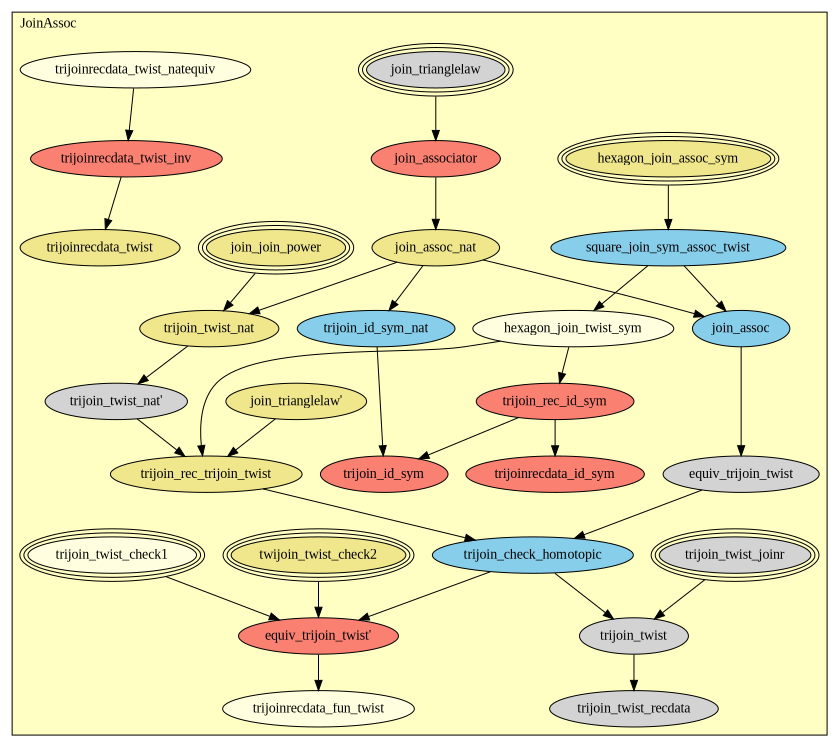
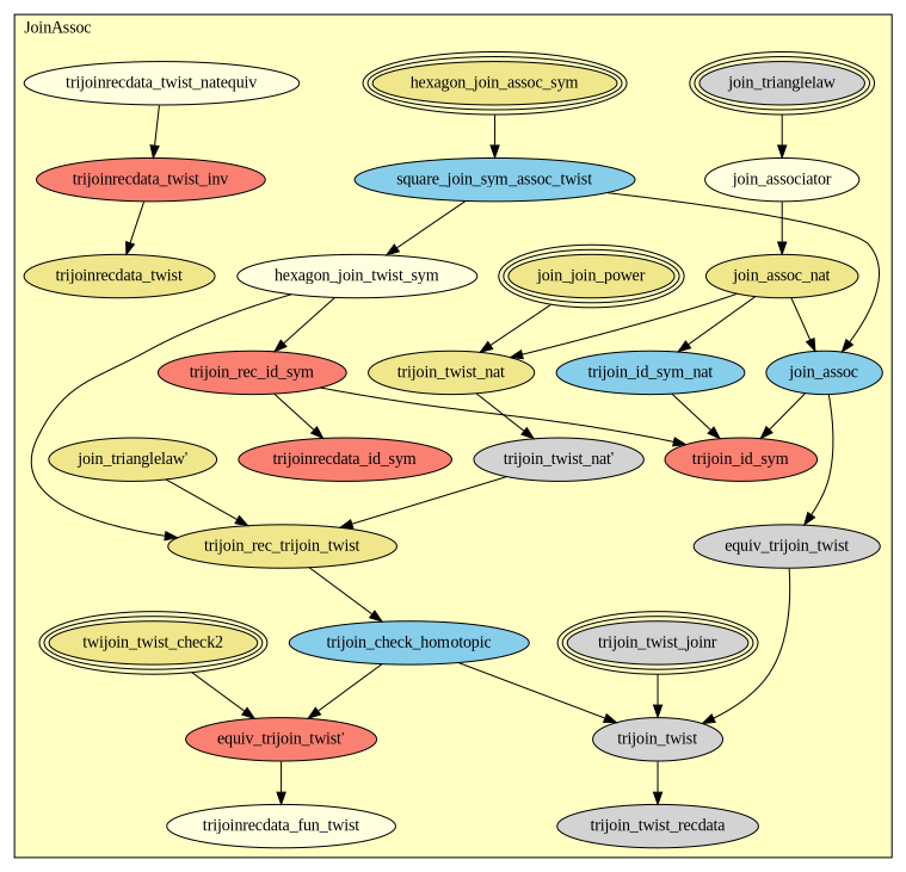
  digraph {
    fontname="Liberation Serif"
    node [fillcolor=khaki fontname="Liberation Serif" style=filled]
    edge [fontname="Liberation Serif"]
    n1 [label=hexagon_join_assoc_sym peripheries=3]
    n2 [fillcolor=skyblue label=square_join_sym_assoc_twist]
    n3 [fillcolor=lightyellow label=hexagon_join_twist_sym]
    n4 [fillcolor=salmon label=trijoin_rec_id_sym]
    n5 [fillcolor=salmon label=trijoinrecdata_id_sym]
    n6 [fillcolor=lightgrey label=join_trianglelaw peripheries=3]
    n7 [label="join_trianglelaw'"]
-   n8 [fillcolor=salmon label=join_associator]
+   n8 [fillcolor=lightyellow label=join_associator]
    n9 [label=join_assoc_nat]
    n10 [fillcolor=skyblue label=trijoin_id_sym_nat]
    n11 [label=trijoin_twist_nat]
    n12 [fillcolor=lightgrey label="trijoin_twist_nat'"]
    n13 [label=trijoin_rec_trijoin_twist]
    n14 [label=join_join_power peripheries=3]
    n15 [fillcolor=skyblue label=join_assoc]
    n16 [fillcolor=salmon label=trijoin_id_sym]
    n17 [fillcolor=lightgrey label=equiv_trijoin_twist]
    n18 [fillcolor=skyblue label=trijoin_check_homotopic]
    n19 [fillcolor=lightgrey label=trijoin_twist_joinr peripheries=3]
    n20 [fillcolor=lightgrey label=trijoin_twist]
    n21 [fillcolor=lightgrey label=trijoin_twist_recdata]
    n22 [label=twijoin_twist_check2 peripheries=3]
-   n23 [fillcolor=lightyellow label=trijoin_twist_check1 peripheries=3]
    n24 [fillcolor=salmon label="equiv_trijoin_twist'"]
    n25 [fillcolor=lightyellow label=trijoinrecdata_fun_twist]
    n26 [fillcolor=lightyellow label=trijoinrecdata_twist_natequiv]
    n27 [fillcolor=salmon label=trijoinrecdata_twist_inv]
    n28 [label=trijoinrecdata_twist]
    subgraph cluster_1 {
      fillcolor="#FFFFC3"
      label=JoinAssoc
      labeljust=l
      style=filled
      n1
      n2
      n3
      n4
      n5
      n6
      n7
      n8
      n9
      n10
      n11
      n12
      n13
      n14
      n15
      n16
      n17
      n18
      n19
      n20
      n21
      n22
-     n23
      n24
      n25
      n26
      n27
      n28
    }
    n1 -> n2
    n2 -> n3
    n2 -> n15
    n3 -> n4
    n3 -> n13
    n4 -> n5
    n4 -> n16
    n6 -> n8
    n7 -> n13
    n8 -> n9
    n9 -> n10
    n9 -> n11
    n9 -> n15
    n10 -> n16
    n11 -> n12
    n12 -> n13
    n13 -> n18
    n14 -> n11
+   n15 -> n16
    n15 -> n17
-   n17 -> n18
+   n17 -> n20
    n18 -> n20
    n18 -> n24
    n19 -> n20
    n20 -> n21
    n22 -> n24
-   n23 -> n24
    n24 -> n25
    n26 -> n27
    n27 -> n28
  }
